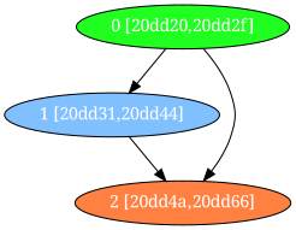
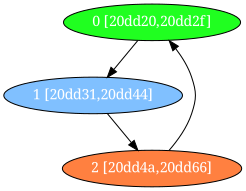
  digraph {
    fontname="Noto Serif"
    node [fontcolor="#ffffff" shape=oval style=filled fontname="Noto Serif"]
    edge [fontname="Noto Serif"]
    n1 [fillcolor="#20FF20" label="0 [20dd20,20dd2f]"]
    n2 [fillcolor="#80C0FF" label="1 [20dd31,20dd44]"]
    n3 [fillcolor="#FF8040" label="2 [20dd4a,20dd66]"]
    n1 -> n2
-   n1 -> n3
+   n3 -> n1
    n2 -> n3
  }
